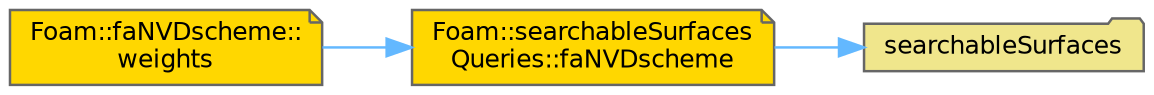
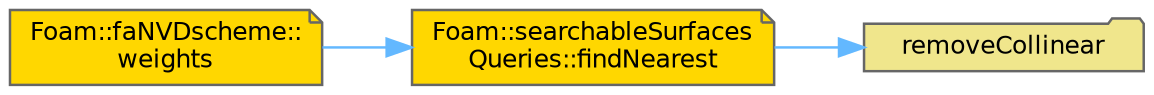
  digraph {
    rankdir=RL
    node [color=grey40 fillcolor=gold fontname=Helvetica fontsize=10 shape=note style=filled]
    edge [color=steelblue1 dir=back fontname=Helvetica fontsize=10 labelfontname=Helvetica labelfontsize=10 style=solid]
-   n1 [color=gray40 fillcolor=khaki fontcolor=black height=0.2 label=searchableSurfaces shape=folder width=0.4]
-   n2 [height=0.2 label="Foam::searchableSurfaces\lQueries::faNVDscheme" width=0.4]
+   n1 [color=gray40 fillcolor=khaki fontcolor=black height=0.2 label=removeCollinear shape=folder width=0.4]
+   n2 [height=0.2 label="Foam::searchableSurfaces\lQueries::findNearest" width=0.4]
    n3 [height=0.2 label="Foam::faNVDscheme::\lweights" width=0.4]
    n1 -> n2
    n2 -> n3
  }
